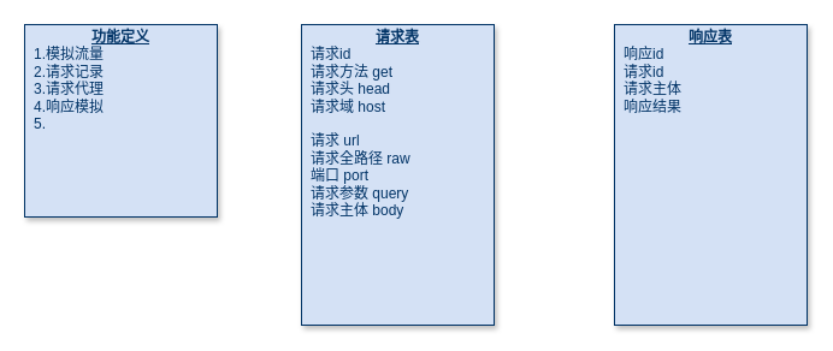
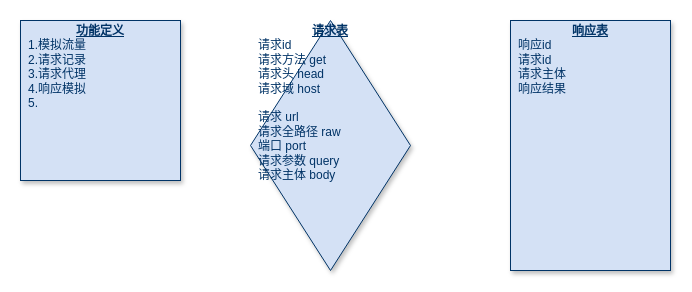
  <mxCell id="0" />
  <mxCell id="1" parent="0" />
- <mxCell id="2" value="&lt;p style=&quot;margin: 0px ; margin-top: 4px ; text-align: center ; text-decoration: underline&quot;&gt;&lt;b&gt;请求表&lt;/b&gt;&lt;/p&gt;&lt;p style=&quot;margin: 0px ; margin-left: 8px&quot;&gt;请求id&lt;/p&gt;&lt;p style=&quot;margin: 0px ; margin-left: 8px&quot;&gt;请求方法 get&lt;/p&gt;&lt;p style=&quot;margin: 0px ; margin-left: 8px&quot;&gt;请求头 head&lt;br&gt;&lt;/p&gt;&lt;p style=&quot;margin: 0px ; margin-left: 8px&quot;&gt;请求域 host&lt;/p&gt;&lt;p style=&quot;margin: 0px ; margin-left: 8px&quot;&gt;&lt;br&gt;&lt;/p&gt;&lt;p style=&quot;margin: 0px ; margin-left: 8px&quot;&gt;请求 url&lt;/p&gt;&lt;p style=&quot;margin: 0px ; margin-left: 8px&quot;&gt;请求全路径 raw&lt;/p&gt;&lt;p style=&quot;margin: 0px ; margin-left: 8px&quot;&gt;端口 port&lt;/p&gt;&lt;p style=&quot;margin: 0px ; margin-left: 8px&quot;&gt;请求参数 query&lt;/p&gt;&lt;p style=&quot;margin: 0px ; margin-left: 8px&quot;&gt;请求主体 body&lt;/p&gt;&lt;p style=&quot;margin: 0px ; margin-left: 8px&quot;&gt;&lt;br&gt;&lt;/p&gt;" style="verticalAlign=top;align=left;overflow=fill;fontSize=12;fontFamily=Helvetica;html=1;strokeColor=#003366;shadow=1;fillColor=#D4E1F5;fontColor=#003366" parent="1" vertex="1"><mxGeometry x="250" y="20" width="160" height="250" as="geometry" /></mxCell>
+ <mxCell id="2" value="&lt;p style=&quot;margin: 0px ; margin-top: 4px ; text-align: center ; text-decoration: underline&quot;&gt;&lt;b&gt;请求表&lt;/b&gt;&lt;/p&gt;&lt;p style=&quot;margin: 0px ; margin-left: 8px&quot;&gt;请求id&lt;/p&gt;&lt;p style=&quot;margin: 0px ; margin-left: 8px&quot;&gt;请求方法 get&lt;/p&gt;&lt;p style=&quot;margin: 0px ; margin-left: 8px&quot;&gt;请求头 head&lt;br&gt;&lt;/p&gt;&lt;p style=&quot;margin: 0px ; margin-left: 8px&quot;&gt;请求域 host&lt;/p&gt;&lt;p style=&quot;margin: 0px ; margin-left: 8px&quot;&gt;&lt;br&gt;&lt;/p&gt;&lt;p style=&quot;margin: 0px ; margin-left: 8px&quot;&gt;请求 url&lt;/p&gt;&lt;p style=&quot;margin: 0px ; margin-left: 8px&quot;&gt;请求全路径 raw&lt;/p&gt;&lt;p style=&quot;margin: 0px ; margin-left: 8px&quot;&gt;端口 port&lt;/p&gt;&lt;p style=&quot;margin: 0px ; margin-left: 8px&quot;&gt;请求参数 query&lt;/p&gt;&lt;p style=&quot;margin: 0px ; margin-left: 8px&quot;&gt;请求主体 body&lt;/p&gt;&lt;p style=&quot;margin: 0px ; margin-left: 8px&quot;&gt;&lt;br&gt;&lt;/p&gt;" style="rhombus;verticalAlign=top;align=left;overflow=fill;fontSize=12;fontFamily=Helvetica;html=1;strokeColor=#003366;shadow=1;fillColor=#D4E1F5;fontColor=#003366;" parent="1" vertex="1"><mxGeometry x="250" y="20" width="160" height="250" as="geometry" /></mxCell>
  <mxCell id="3" value="&lt;p style=&quot;margin: 0px ; margin-top: 4px ; text-align: center ; text-decoration: underline&quot;&gt;&lt;b&gt;功能定义&lt;/b&gt;&lt;/p&gt;&lt;p style=&quot;margin: 0px ; margin-left: 8px&quot;&gt;1.模拟流量&lt;/p&gt;&lt;p style=&quot;margin: 0px ; margin-left: 8px&quot;&gt;2.请求记录&lt;/p&gt;&lt;p style=&quot;margin: 0px ; margin-left: 8px&quot;&gt;3.请求代理&lt;/p&gt;&lt;p style=&quot;margin: 0px ; margin-left: 8px&quot;&gt;4.响应模拟&lt;/p&gt;&lt;p style=&quot;margin: 0px ; margin-left: 8px&quot;&gt;5.&lt;/p&gt;" style="verticalAlign=top;align=left;overflow=fill;fontSize=12;fontFamily=Helvetica;html=1;strokeColor=#003366;shadow=1;fillColor=#D4E1F5;fontColor=#003366" vertex="1" parent="1"><mxGeometry x="20" y="20" width="160" height="160" as="geometry" /></mxCell>
  <mxCell id="4" value="&lt;p style=&quot;margin: 0px ; margin-top: 4px ; text-align: center ; text-decoration: underline&quot;&gt;&lt;b&gt;响应表&lt;/b&gt;&lt;/p&gt;&lt;p style=&quot;margin: 0px ; margin-left: 8px&quot;&gt;响应id&lt;/p&gt;&lt;p style=&quot;margin: 0px ; margin-left: 8px&quot;&gt;请求id&lt;/p&gt;&lt;p style=&quot;margin: 0px ; margin-left: 8px&quot;&gt;请求主体&lt;/p&gt;&lt;p style=&quot;margin: 0px ; margin-left: 8px&quot;&gt;响应结果&lt;/p&gt;&lt;p style=&quot;margin: 0px ; margin-left: 8px&quot;&gt;&lt;br&gt;&lt;/p&gt;" style="verticalAlign=top;align=left;overflow=fill;fontSize=12;fontFamily=Helvetica;html=1;strokeColor=#003366;shadow=1;fillColor=#D4E1F5;fontColor=#003366" vertex="1" parent="1"><mxGeometry x="510" y="20" width="160" height="250" as="geometry" /></mxCell>
